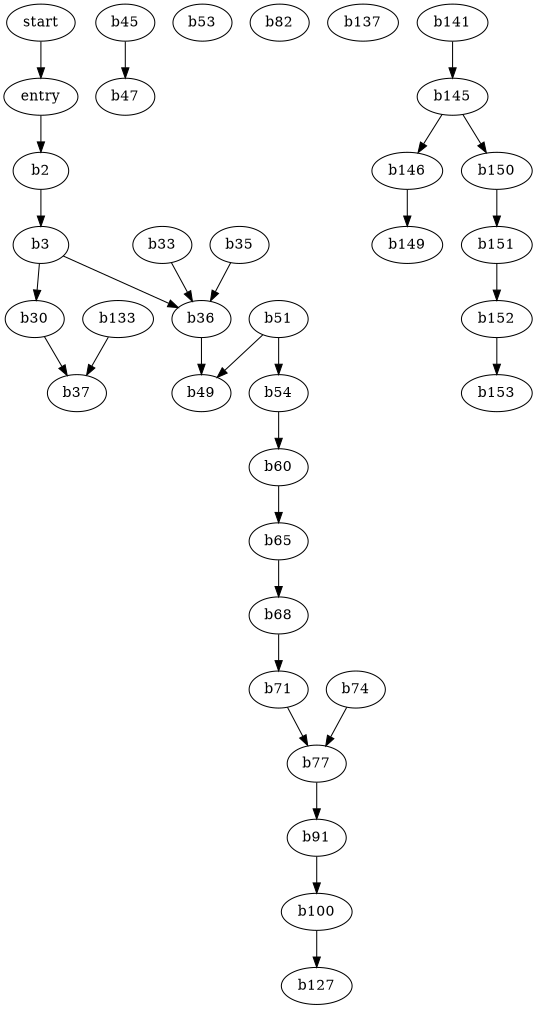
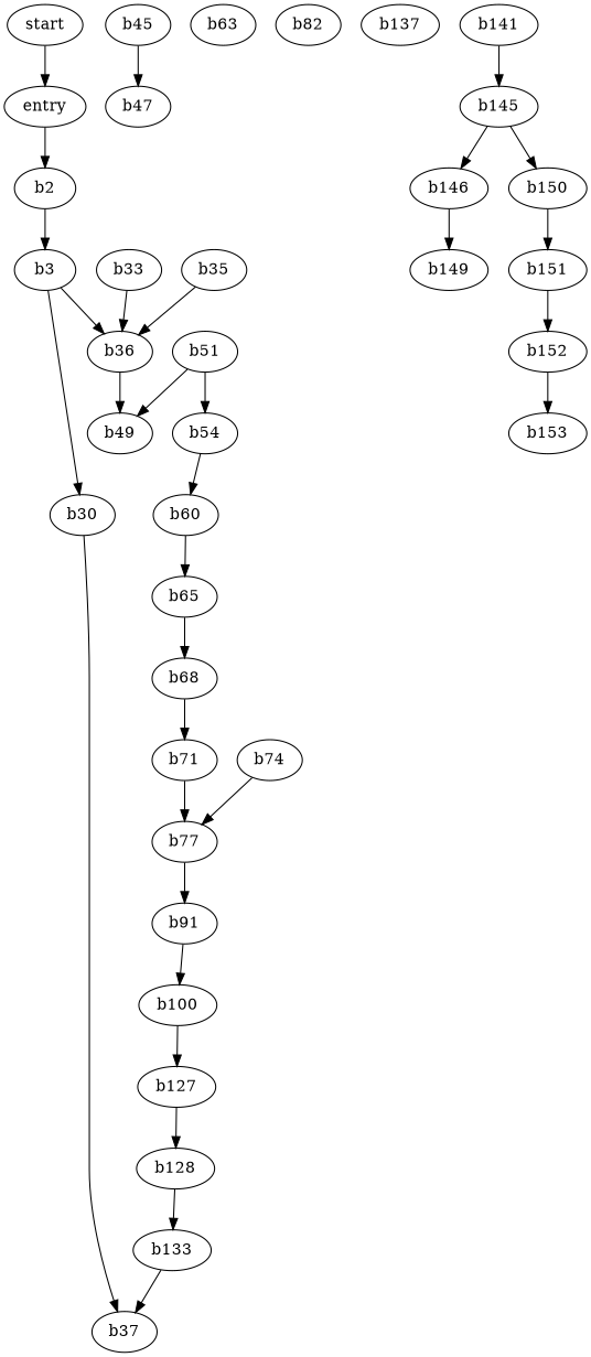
  digraph {
    n1 [label=start]
    n2 [label=entry]
    n3 [label=b2]
    n4 [label=b3]
    n5 [label=b30]
    n6 [label=b36]
    n7 [label=b37]
    n8 [label=b49]
    n9 [label=b33]
    n10 [label=b35]
    n11 [label=b45]
    n12 [label=b47]
    n13 [label=b51]
    n14 [label=b54]
    n15 [label=b60]
-   n16 [label=b53]
+   n16 [label=b63]
    n17 [label=b65]
    n18 [label=b68]
    n19 [label=b71]
    n20 [label=b77]
    n21 [label=b91]
    n22 [label=b74]
    n23 [label=b100]
    n24 [label=b82]
    n25 [label=b127]
+   n26 [label=b128]
    b133
    n28 [label=b137]
    n29 [label=b141]
    n30 [label=b145]
    n31 [label=b146]
    n32 [label=b150]
    n33 [label=b149]
    n34 [label=b151]
    n35 [label=b152]
    n36 [label=b153]
    n1 -> n2
    n2 -> n3
    n3 -> n4
    n4 -> n5
    n4 -> n6
    n5 -> n7
    n6 -> n8
    n9 -> n6
    n10 -> n6
    n11 -> n12
    n13 -> n8
    n13 -> n14
    n14 -> n15
    n15 -> n17
    n17 -> n18
    n18 -> n19
    n19 -> n20
    n20 -> n21
    n21 -> n23
    n22 -> n20
    n23 -> n25
+   n25 -> n26
+   n26 -> b133
    b133 -> n7
    n29 -> n30
    n30 -> n31
    n30 -> n32
    n31 -> n33
    n32 -> n34
    n34 -> n35
    n35 -> n36
  }
